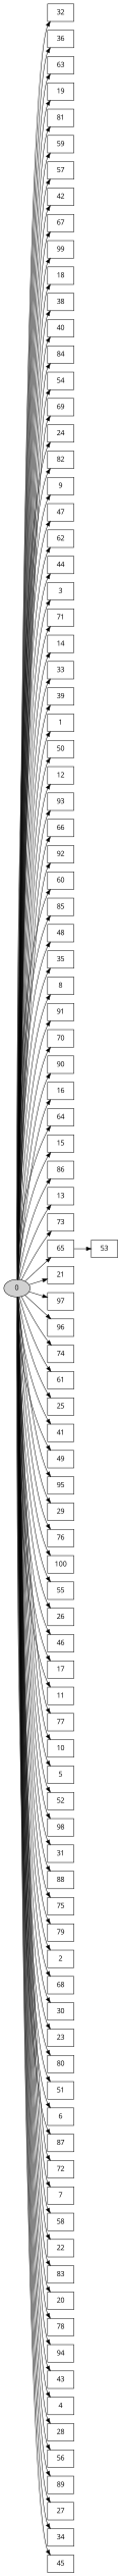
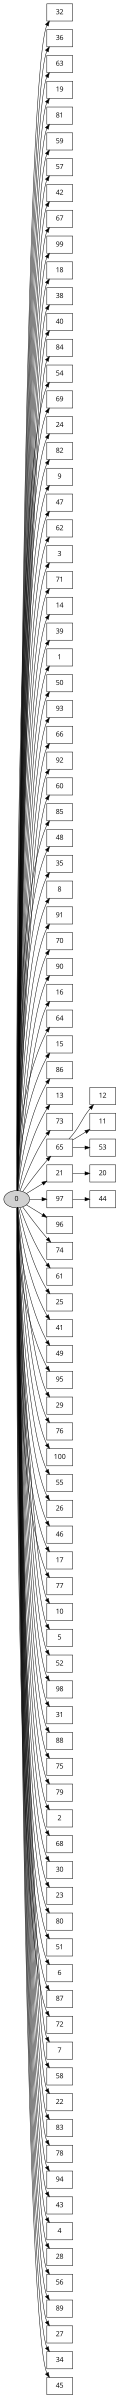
  digraph {
    fontname="Open Sans"
    rankdir=LR
    node [fillcolor=white fontname="Open Sans" style=filled shape=box]
    edge [fontname="Open Sans"]
    0 [fillcolor=grey82 shape=""]
    n2 [label="32\n"]
    n3 [label="36\n"]
    n4 [label="63\n"]
    n5 [label="19\n"]
    n6 [label="81\n"]
    n7 [label="59\n"]
    n8 [label="57\n"]
    n9 [label="42\n"]
    n10 [label="67\n"]
    n11 [label="99\n"]
    n12 [label="18\n"]
    n13 [label="38\n"]
    n14 [label="40\n"]
    n15 [label="84\n"]
    n16 [label="54\n"]
    n17 [label="69\n"]
    n18 [label="24\n"]
    n19 [label="82\n"]
    n20 [label="9\n"]
    n21 [label="47\n"]
    n22 [label="62\n"]
    n23 [label="44\n"]
    n24 [label="3\n"]
    n25 [label="71\n"]
    n26 [label="14\n"]
-   n27 [label="33\n"]
    n28 [label="39\n"]
    n29 [label="1\n"]
    n30 [label="50\n"]
    n31 [label="12\n"]
    n32 [label="93\n"]
    n33 [label="66\n"]
    n34 [label="92\n"]
    n35 [label="60\n"]
    n36 [label="85\n"]
    n37 [label="48\n"]
    n38 [label="35\n"]
    n39 [label="8\n"]
    n40 [label="91\n"]
    n41 [label="70\n"]
    n42 [label="90\n"]
    n43 [label="16\n"]
    n44 [label="64\n"]
    n45 [label="15\n"]
    n46 [label="86\n"]
    n47 [label="13\n"]
    n48 [label="73\n"]
    n49 [label="65\n"]
    n50 [label="21\n"]
    n51 [label="97\n"]
    n52 [label="96\n"]
    n53 [label="74\n"]
    n54 [label="61\n"]
    n55 [label="25\n"]
    n56 [label="41\n"]
    n57 [label="49\n"]
    n58 [label="95\n"]
    n59 [label="29\n"]
    n60 [label="76\n"]
    n61 [label="100\n"]
    n62 [label="55\n"]
    n63 [label="26\n"]
    n64 [label="46\n"]
    n65 [label="17\n"]
    n66 [label="11\n"]
    n67 [label="77\n"]
    n68 [label="10\n"]
    n69 [label="5\n"]
    n70 [label="52\n"]
    n71 [label="98\n"]
    n72 [label="31\n"]
    n73 [label="88\n"]
    n74 [label="75\n"]
    n75 [label="79\n"]
    n76 [label="2\n"]
    n77 [label="68\n"]
    n78 [label="30\n"]
    n79 [label="23\n"]
    n80 [label="80\n"]
    n81 [label="51\n"]
    n82 [label="6\n"]
    n83 [label="87\n"]
    n84 [label="72\n"]
    n85 [label="7\n"]
    n86 [label="58\n"]
    n87 [label="22\n"]
    n88 [label="83\n"]
    n89 [label="20\n"]
    n90 [label="78\n"]
    n91 [label="94\n"]
    n92 [label="43\n"]
    n93 [label="4\n"]
    n94 [label="28\n"]
    n95 [label="56\n"]
    n96 [label="89\n"]
    n97 [label="27\n"]
    n98 [label="34\n"]
    n99 [label="45\n"]
    n100 [label="53\n"]
    0 -> n2
    0 -> n3
    0 -> n4
    0 -> n5
    0 -> n6
    0 -> n7
    0 -> n8
    0 -> n9
    0 -> n10
    0 -> n11
    0 -> n12
    0 -> n13
    0 -> n14
    0 -> n15
    0 -> n16
    0 -> n17
    0 -> n18
    0 -> n19
    0 -> n20
    0 -> n21
    0 -> n22
-   0 -> n23
+   n51 -> n23
    0 -> n24
    0 -> n25
    0 -> n26
-   0 -> n27
    0 -> n28
    0 -> n29
    0 -> n30
-   0 -> n31
+   n49 -> n31
    0 -> n32
    0 -> n33
    0 -> n34
    0 -> n35
    0 -> n36
    0 -> n37
    0 -> n38
    0 -> n39
    0 -> n40
    0 -> n41
    0 -> n42
    0 -> n43
    0 -> n44
    0 -> n45
    0 -> n46
    0 -> n47
    0 -> n48
    0 -> n49
    0 -> n50
    0 -> n51
    0 -> n52
    0 -> n53
    0 -> n54
    0 -> n55
    0 -> n56
    0 -> n57
    0 -> n58
    0 -> n59
    0 -> n60
    0 -> n61
    0 -> n62
    0 -> n63
    0 -> n64
    0 -> n65
-   0 -> n66
+   n49 -> n66
    0 -> n67
    0 -> n68
    0 -> n69
    0 -> n70
    0 -> n71
    0 -> n72
    0 -> n73
    0 -> n74
    0 -> n75
    0 -> n76
    0 -> n77
    0 -> n78
    0 -> n79
    0 -> n80
    0 -> n81
    0 -> n82
    0 -> n83
    0 -> n84
    0 -> n85
    0 -> n86
    0 -> n87
    0 -> n88
-   0 -> n89
+   n50 -> n89
    0 -> n90
    0 -> n91
    0 -> n92
    0 -> n93
    0 -> n94
    0 -> n95
    0 -> n96
    0 -> n97
    0 -> n98
    0 -> n99
    n49 -> n100
  }
